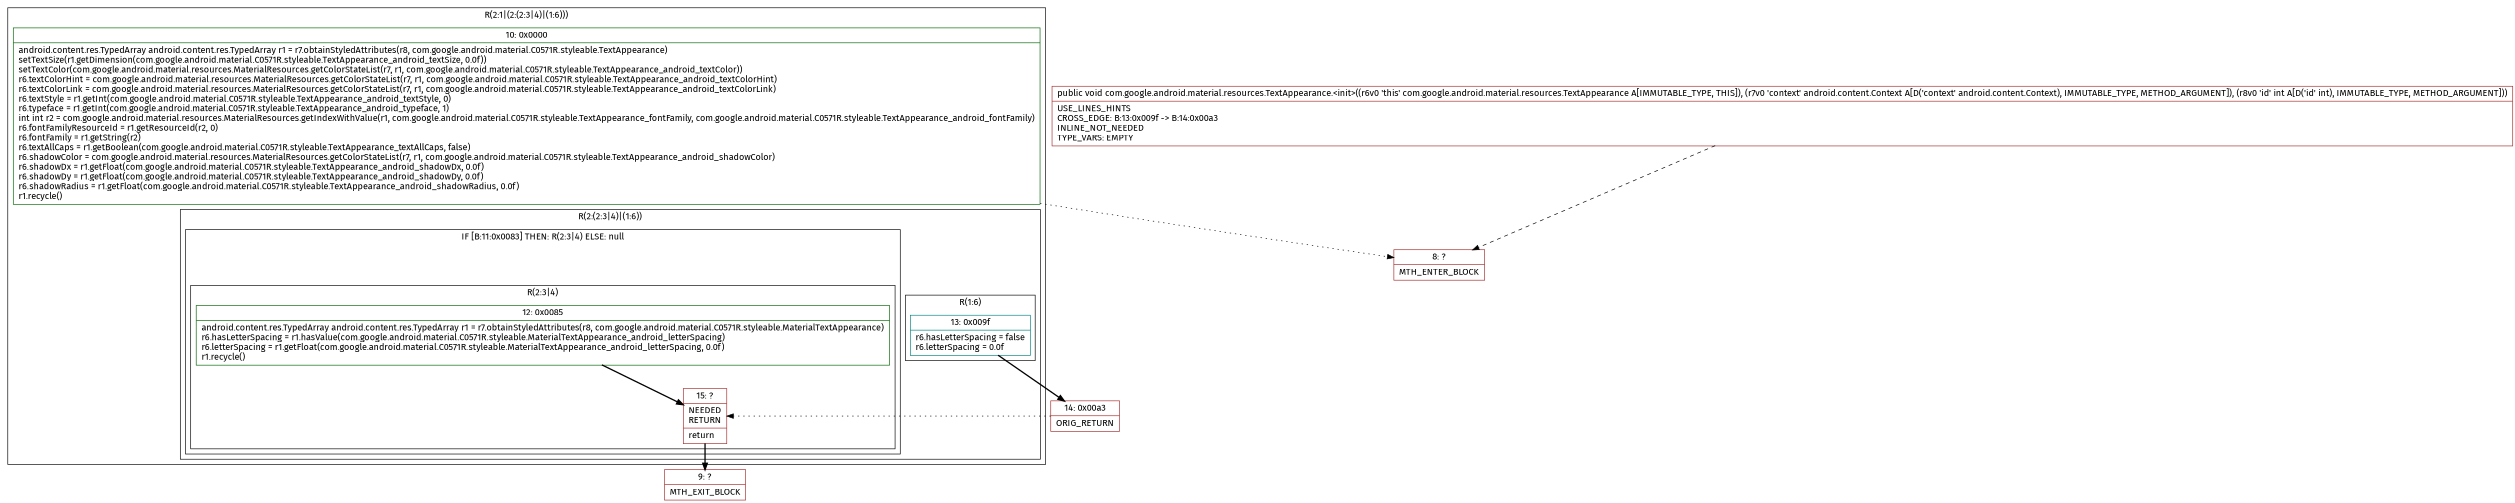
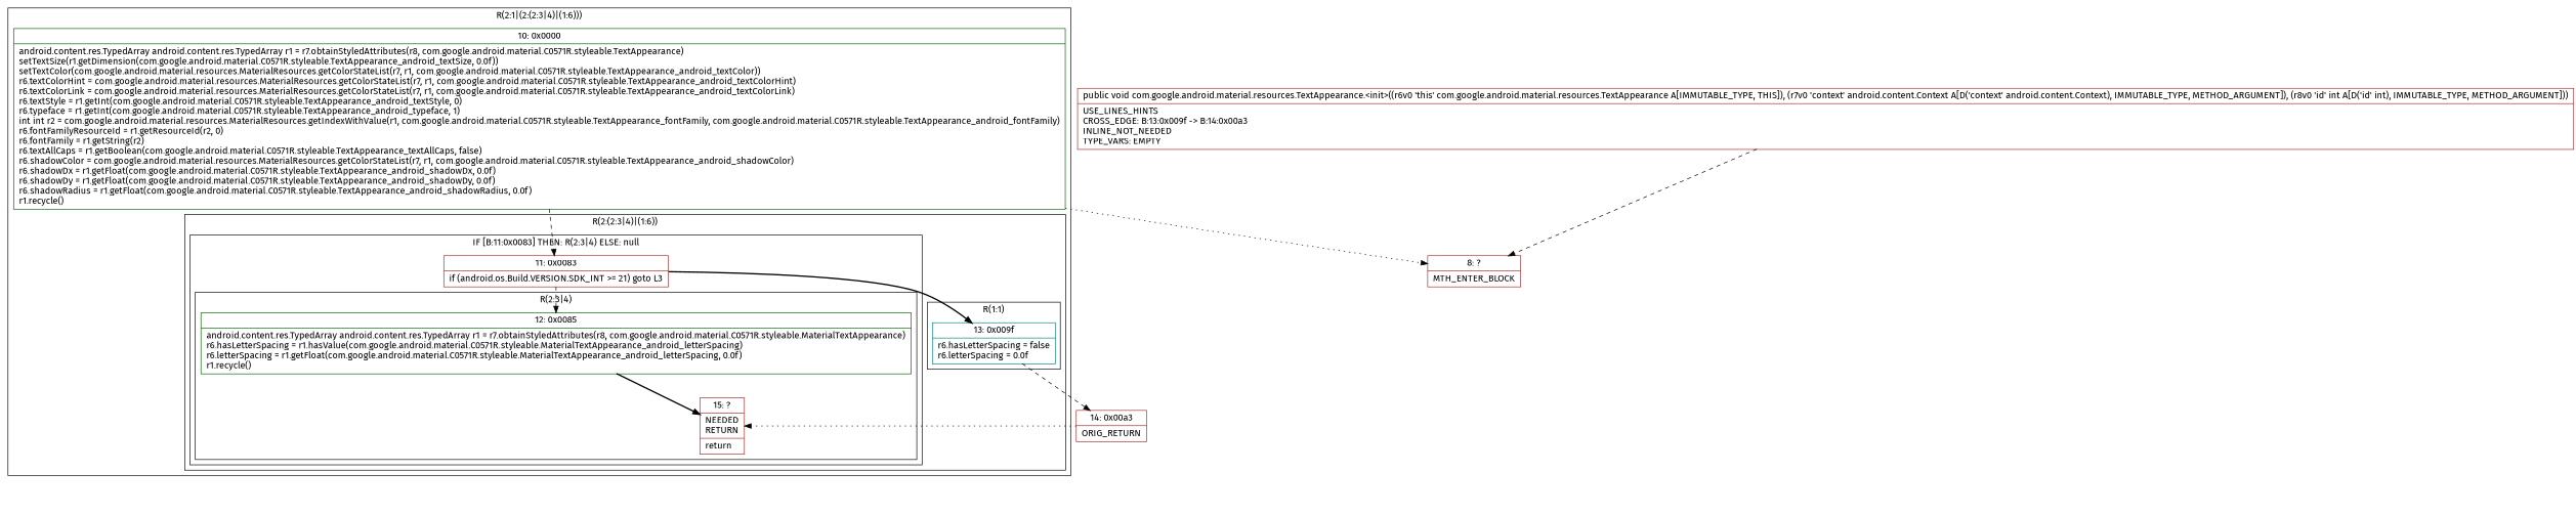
  digraph {
    fontname="Fira Sans"
    node [color=brown fontname="Fira Sans" shape=record]
    edge [fontname="Fira Sans" style=bold]
    n1 [color=darkgreen label="{12\:\ 0x0085|android.content.res.TypedArray android.content.res.TypedArray r1 = r7.obtainStyledAttributes(r8, com.google.android.material.C0571R.styleable.MaterialTextAppearance)\lr6.hasLetterSpacing = r1.hasValue(com.google.android.material.C0571R.styleable.MaterialTextAppearance_android_letterSpacing)\lr6.letterSpacing = r1.getFloat(com.google.android.material.C0571R.styleable.MaterialTextAppearance_android_letterSpacing, 0.0f)\lr1.recycle()\l}"]
    n2 [label="{15\:\ ?|NEEDED\lRETURN\l|return\l}"]
+   n3 [label="{11\:\ 0x0083|if (android.os.Build.VERSION.SDK_INT \>= 21) goto L3\l}"]
    n4 [color=teal label="{13\:\ 0x009f|r6.hasLetterSpacing = false\lr6.letterSpacing = 0.0f\l}"]
    n5 [color=darkgreen label="{10\:\ 0x0000|android.content.res.TypedArray android.content.res.TypedArray r1 = r7.obtainStyledAttributes(r8, com.google.android.material.C0571R.styleable.TextAppearance)\lsetTextSize(r1.getDimension(com.google.android.material.C0571R.styleable.TextAppearance_android_textSize, 0.0f))\lsetTextColor(com.google.android.material.resources.MaterialResources.getColorStateList(r7, r1, com.google.android.material.C0571R.styleable.TextAppearance_android_textColor))\lr6.textColorHint = com.google.android.material.resources.MaterialResources.getColorStateList(r7, r1, com.google.android.material.C0571R.styleable.TextAppearance_android_textColorHint)\lr6.textColorLink = com.google.android.material.resources.MaterialResources.getColorStateList(r7, r1, com.google.android.material.C0571R.styleable.TextAppearance_android_textColorLink)\lr6.textStyle = r1.getInt(com.google.android.material.C0571R.styleable.TextAppearance_android_textStyle, 0)\lr6.typeface = r1.getInt(com.google.android.material.C0571R.styleable.TextAppearance_android_typeface, 1)\lint int r2 = com.google.android.material.resources.MaterialResources.getIndexWithValue(r1, com.google.android.material.C0571R.styleable.TextAppearance_fontFamily, com.google.android.material.C0571R.styleable.TextAppearance_android_fontFamily)\lr6.fontFamilyResourceId = r1.getResourceId(r2, 0)\lr6.fontFamily = r1.getString(r2)\lr6.textAllCaps = r1.getBoolean(com.google.android.material.C0571R.styleable.TextAppearance_textAllCaps, false)\lr6.shadowColor = com.google.android.material.resources.MaterialResources.getColorStateList(r7, r1, com.google.android.material.C0571R.styleable.TextAppearance_android_shadowColor)\lr6.shadowDx = r1.getFloat(com.google.android.material.C0571R.styleable.TextAppearance_android_shadowDx, 0.0f)\lr6.shadowDy = r1.getFloat(com.google.android.material.C0571R.styleable.TextAppearance_android_shadowDy, 0.0f)\lr6.shadowRadius = r1.getFloat(com.google.android.material.C0571R.styleable.TextAppearance_android_shadowRadius, 0.0f)\lr1.recycle()\l}"]
-   n6 [label="{9\:\ ?|MTH_EXIT_BLOCK\l}"]
    n7 [label="{14\:\ 0x00a3|ORIG_RETURN\l}"]
    n8 [label="{8\:\ ?|MTH_ENTER_BLOCK\l}"]
    n9 [label="{public void com.google.android.material.resources.TextAppearance.\<init\>((r6v0 'this' com.google.android.material.resources.TextAppearance A[IMMUTABLE_TYPE, THIS]), (r7v0 'context' android.content.Context A[D('context' android.content.Context), IMMUTABLE_TYPE, METHOD_ARGUMENT]), (r8v0 'id' int A[D('id' int), IMMUTABLE_TYPE, METHOD_ARGUMENT]))  | USE_LINES_HINTS\lCROSS_EDGE: B:13:0x009f \-\> B:14:0x00a3\lINLINE_NOT_NEEDED\lTYPE_VARS: EMPTY\l}"]
    subgraph cluster_1 {
      label="R(2:1|(2:(2:3|4)|(1:6)))"
      n5
      subgraph cluster_2 {
        label="R(2:(2:3|4)|(1:6))"
        subgraph cluster_3 {
          label="IF [B:11:0x0083] THEN: R(2:3|4) ELSE: null"
+         n3
          subgraph cluster_4 {
            label="R(2:3|4)"
            n1
            n2
          }
        }
        subgraph cluster_5 {
-         label="R(1:6)"
+         label="R(1:1)"
          n4
        }
      }
    }
    n1 -> n2
-   n2 -> n6
-   n4 -> n7
+   n3 -> n1 [style=dashed]
+   n3 -> n4
+   n4 -> n7 [style=dashed]
+   n5 -> n3 [style=dashed]
    n5 -> n8 [style=dotted]
    n7 -> n2 [style=dotted]
    n9 -> n8 [style=dashed]
  }
